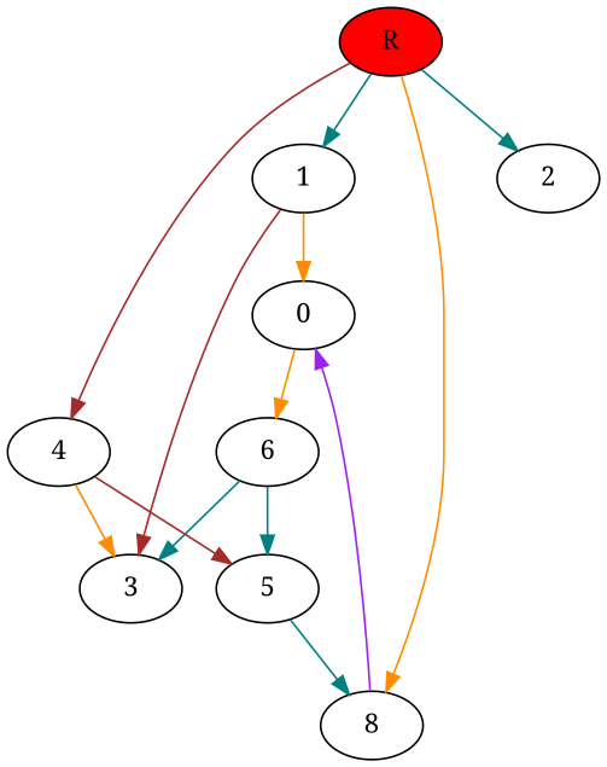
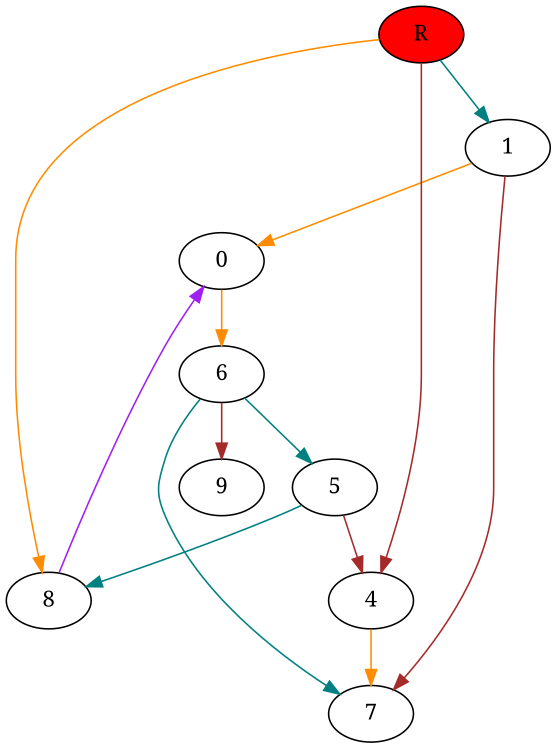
  digraph {
    fontname="Noto Serif"
    node [fontname="Noto Serif"]
    edge [color=teal fontname="Noto Serif"]
    1
-   3
+   3 [label=7]
    n3 [label=0]
    6
    5
+   9
    4
    8
    R [fillcolor="#ff0000" style=filled]
-   2
    1 -> 3 [color=brown]
    1 -> n3 [color=darkorange]
    n3 -> 6 [color=darkorange]
    6 -> 3
    6 -> 5
+   6 -> 9 [color=brown]
    5 -> 8
    4 -> 3 [color=darkorange]
-   4 -> 5 [color=brown]
+   5 -> 4 [color=brown]
    8 -> n3 [color=purple]
    R -> 1
    R -> 4 [color=brown]
    R -> 8 [color=darkorange]
-   R -> 2
  }
